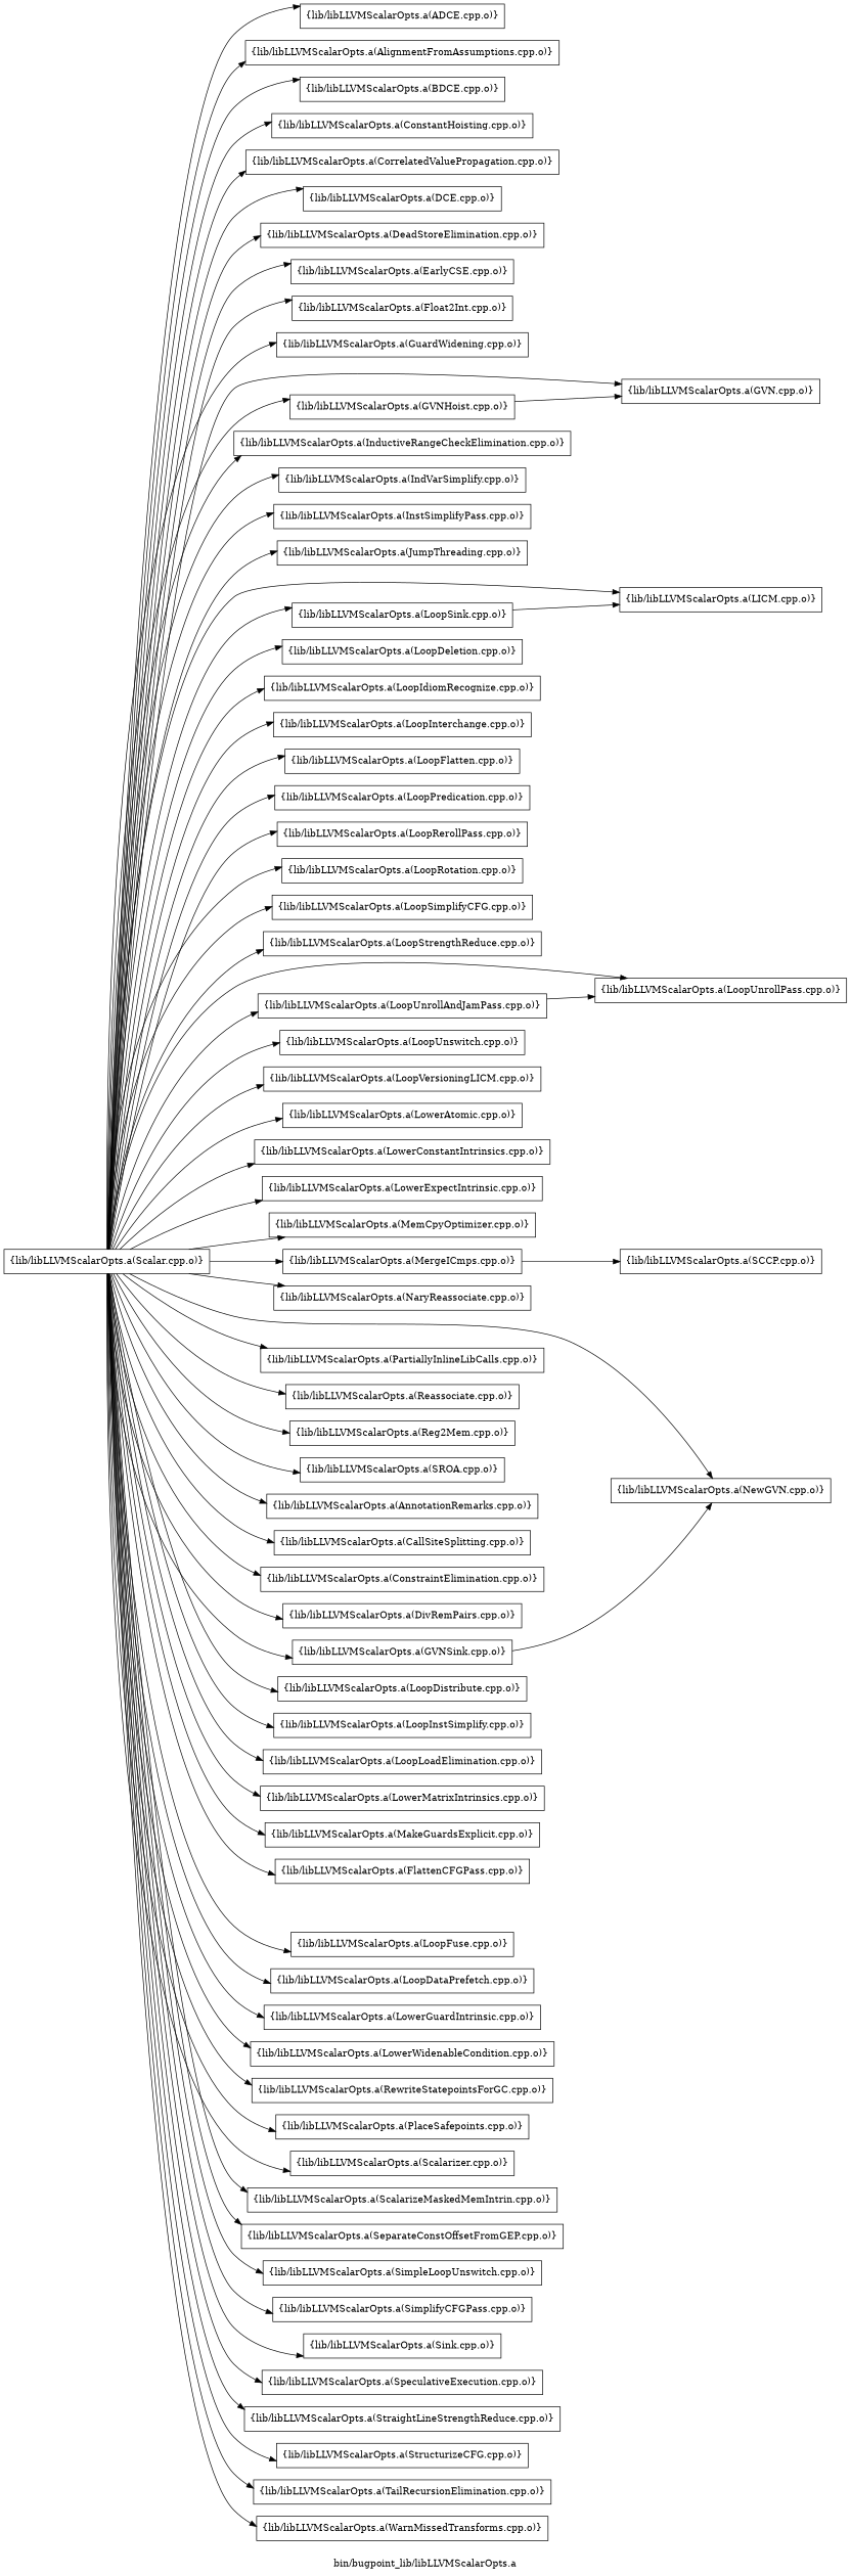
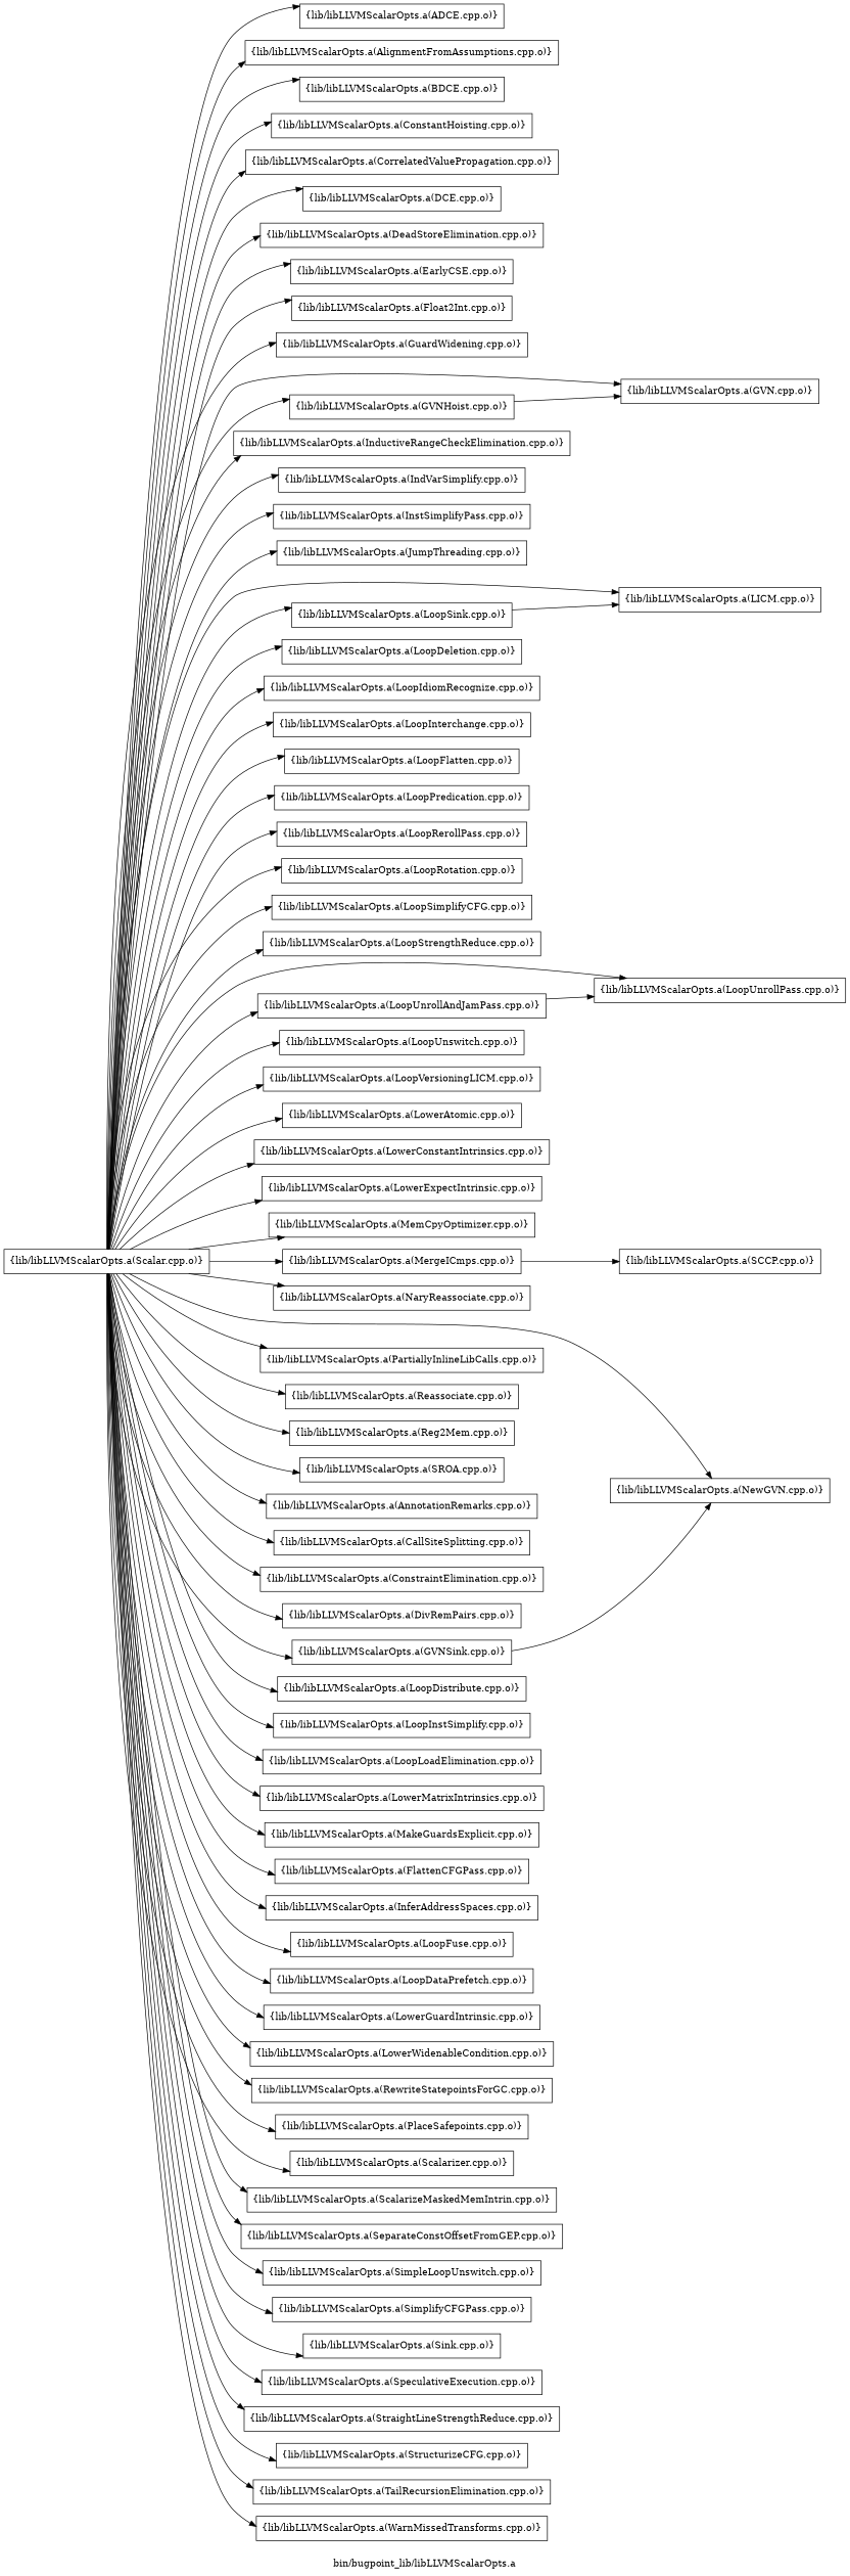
  digraph {
    label="bin/bugpoint_lib/libLLVMScalarOpts.a"
    rankdir=LR
    node [group=0 shape=box]
    n1 [label="{lib/libLLVMScalarOpts.a(ADCE.cpp.o)}"]
    n2 [label="{lib/libLLVMScalarOpts.a(AlignmentFromAssumptions.cpp.o)}"]
    n3 [label="{lib/libLLVMScalarOpts.a(BDCE.cpp.o)}"]
    n4 [label="{lib/libLLVMScalarOpts.a(ConstantHoisting.cpp.o)}"]
    n5 [label="{lib/libLLVMScalarOpts.a(CorrelatedValuePropagation.cpp.o)}"]
    n6 [label="{lib/libLLVMScalarOpts.a(DCE.cpp.o)}"]
    n7 [label="{lib/libLLVMScalarOpts.a(DeadStoreElimination.cpp.o)}"]
    n8 [label="{lib/libLLVMScalarOpts.a(EarlyCSE.cpp.o)}"]
    n9 [label="{lib/libLLVMScalarOpts.a(Float2Int.cpp.o)}"]
    n10 [label="{lib/libLLVMScalarOpts.a(GuardWidening.cpp.o)}"]
    n11 [label="{lib/libLLVMScalarOpts.a(GVN.cpp.o)}"]
    n12 [label="{lib/libLLVMScalarOpts.a(GVNHoist.cpp.o)}"]
    n13 [label="{lib/libLLVMScalarOpts.a(InductiveRangeCheckElimination.cpp.o)}"]
    n14 [label="{lib/libLLVMScalarOpts.a(IndVarSimplify.cpp.o)}"]
    n15 [label="{lib/libLLVMScalarOpts.a(InstSimplifyPass.cpp.o)}"]
    n16 [label="{lib/libLLVMScalarOpts.a(JumpThreading.cpp.o)}"]
    n17 [label="{lib/libLLVMScalarOpts.a(LICM.cpp.o)}"]
    n18 [label="{lib/libLLVMScalarOpts.a(LoopSink.cpp.o)}"]
    n19 [label="{lib/libLLVMScalarOpts.a(LoopDeletion.cpp.o)}"]
    n20 [label="{lib/libLLVMScalarOpts.a(LoopIdiomRecognize.cpp.o)}"]
    n21 [label="{lib/libLLVMScalarOpts.a(LoopInterchange.cpp.o)}"]
    n22 [label="{lib/libLLVMScalarOpts.a(LoopFlatten.cpp.o)}"]
    n23 [label="{lib/libLLVMScalarOpts.a(LoopPredication.cpp.o)}"]
    n24 [label="{lib/libLLVMScalarOpts.a(LoopRerollPass.cpp.o)}"]
    n25 [label="{lib/libLLVMScalarOpts.a(LoopRotation.cpp.o)}"]
    n26 [label="{lib/libLLVMScalarOpts.a(LoopSimplifyCFG.cpp.o)}"]
    n27 [label="{lib/libLLVMScalarOpts.a(LoopStrengthReduce.cpp.o)}"]
    n28 [label="{lib/libLLVMScalarOpts.a(LoopUnrollPass.cpp.o)}"]
    n29 [label="{lib/libLLVMScalarOpts.a(LoopUnrollAndJamPass.cpp.o)}"]
    n30 [label="{lib/libLLVMScalarOpts.a(LoopUnswitch.cpp.o)}"]
    n31 [label="{lib/libLLVMScalarOpts.a(LoopVersioningLICM.cpp.o)}"]
    n32 [label="{lib/libLLVMScalarOpts.a(LowerAtomic.cpp.o)}"]
    n33 [label="{lib/libLLVMScalarOpts.a(LowerConstantIntrinsics.cpp.o)}"]
    n34 [label="{lib/libLLVMScalarOpts.a(LowerExpectIntrinsic.cpp.o)}"]
    n35 [label="{lib/libLLVMScalarOpts.a(MemCpyOptimizer.cpp.o)}"]
    n36 [label="{lib/libLLVMScalarOpts.a(MergeICmps.cpp.o)}"]
    n37 [label="{lib/libLLVMScalarOpts.a(SCCP.cpp.o)}"]
    n38 [label="{lib/libLLVMScalarOpts.a(NaryReassociate.cpp.o)}"]
    n39 [label="{lib/libLLVMScalarOpts.a(NewGVN.cpp.o)}"]
    n40 [label="{lib/libLLVMScalarOpts.a(PartiallyInlineLibCalls.cpp.o)}"]
    n41 [label="{lib/libLLVMScalarOpts.a(Reassociate.cpp.o)}"]
    n42 [label="{lib/libLLVMScalarOpts.a(Reg2Mem.cpp.o)}"]
    n43 [label="{lib/libLLVMScalarOpts.a(SROA.cpp.o)}"]
    n44 [label="{lib/libLLVMScalarOpts.a(Scalar.cpp.o)}"]
    n45 [label="{lib/libLLVMScalarOpts.a(AnnotationRemarks.cpp.o)}"]
    n46 [label="{lib/libLLVMScalarOpts.a(CallSiteSplitting.cpp.o)}"]
    n47 [label="{lib/libLLVMScalarOpts.a(ConstraintElimination.cpp.o)}"]
    n48 [label="{lib/libLLVMScalarOpts.a(DivRemPairs.cpp.o)}"]
    n49 [label="{lib/libLLVMScalarOpts.a(GVNSink.cpp.o)}"]
    n50 [label="{lib/libLLVMScalarOpts.a(LoopDistribute.cpp.o)}"]
    n51 [label="{lib/libLLVMScalarOpts.a(LoopInstSimplify.cpp.o)}"]
    n52 [label="{lib/libLLVMScalarOpts.a(LoopLoadElimination.cpp.o)}"]
    n53 [label="{lib/libLLVMScalarOpts.a(LowerMatrixIntrinsics.cpp.o)}"]
    n54 [label="{lib/libLLVMScalarOpts.a(MakeGuardsExplicit.cpp.o)}"]
    n55 [label="{lib/libLLVMScalarOpts.a(FlattenCFGPass.cpp.o)}"]
+   n56 [label="{lib/libLLVMScalarOpts.a(InferAddressSpaces.cpp.o)}"]
    n57 [label="{lib/libLLVMScalarOpts.a(LoopFuse.cpp.o)}"]
    n58 [label="{lib/libLLVMScalarOpts.a(LoopDataPrefetch.cpp.o)}"]
    n59 [label="{lib/libLLVMScalarOpts.a(LowerGuardIntrinsic.cpp.o)}"]
    n60 [label="{lib/libLLVMScalarOpts.a(LowerWidenableCondition.cpp.o)}"]
    n61 [label="{lib/libLLVMScalarOpts.a(RewriteStatepointsForGC.cpp.o)}"]
    n62 [label="{lib/libLLVMScalarOpts.a(PlaceSafepoints.cpp.o)}"]
    n63 [label="{lib/libLLVMScalarOpts.a(Scalarizer.cpp.o)}"]
    n64 [label="{lib/libLLVMScalarOpts.a(ScalarizeMaskedMemIntrin.cpp.o)}"]
    n65 [label="{lib/libLLVMScalarOpts.a(SeparateConstOffsetFromGEP.cpp.o)}"]
    n66 [label="{lib/libLLVMScalarOpts.a(SimpleLoopUnswitch.cpp.o)}"]
    n67 [label="{lib/libLLVMScalarOpts.a(SimplifyCFGPass.cpp.o)}"]
    n68 [label="{lib/libLLVMScalarOpts.a(Sink.cpp.o)}"]
    n69 [label="{lib/libLLVMScalarOpts.a(SpeculativeExecution.cpp.o)}"]
    n70 [label="{lib/libLLVMScalarOpts.a(StraightLineStrengthReduce.cpp.o)}"]
    n71 [label="{lib/libLLVMScalarOpts.a(StructurizeCFG.cpp.o)}"]
    n72 [label="{lib/libLLVMScalarOpts.a(TailRecursionElimination.cpp.o)}"]
    n73 [label="{lib/libLLVMScalarOpts.a(WarnMissedTransforms.cpp.o)}"]
    n12 -> n11
    n18 -> n17
    n29 -> n28
    n36 -> n37
    n44 -> n1
    n44 -> n2
    n44 -> n3
    n44 -> n4
    n44 -> n5
    n44 -> n6
    n44 -> n7
    n44 -> n8
    n44 -> n9
    n44 -> n10
    n44 -> n11
    n44 -> n12
    n44 -> n13
    n44 -> n14
    n44 -> n15
    n44 -> n16
    n44 -> n17
    n44 -> n18
    n44 -> n19
    n44 -> n20
    n44 -> n21
    n44 -> n22
    n44 -> n23
    n44 -> n24
    n44 -> n25
    n44 -> n26
    n44 -> n27
    n44 -> n28
    n44 -> n29
    n44 -> n30
    n44 -> n31
    n44 -> n32
    n44 -> n33
    n44 -> n34
    n44 -> n35
    n44 -> n36
    n44 -> n38
    n44 -> n39
    n44 -> n40
    n44 -> n41
    n44 -> n42
    n44 -> n43
    n44 -> n45
    n44 -> n46
    n44 -> n47
    n44 -> n48
    n44 -> n49
    n44 -> n50
    n44 -> n51
    n44 -> n52
    n44 -> n53
    n44 -> n54
    n44 -> n55
+   n44 -> n56
    n44 -> n57
    n44 -> n58
    n44 -> n59
    n44 -> n60
    n44 -> n61
    n44 -> n62
    n44 -> n63
    n44 -> n64
    n44 -> n65
    n44 -> n66
    n44 -> n67
    n44 -> n68
    n44 -> n69
    n44 -> n70
    n44 -> n71
    n44 -> n72
    n44 -> n73
    n49 -> n39
  }
